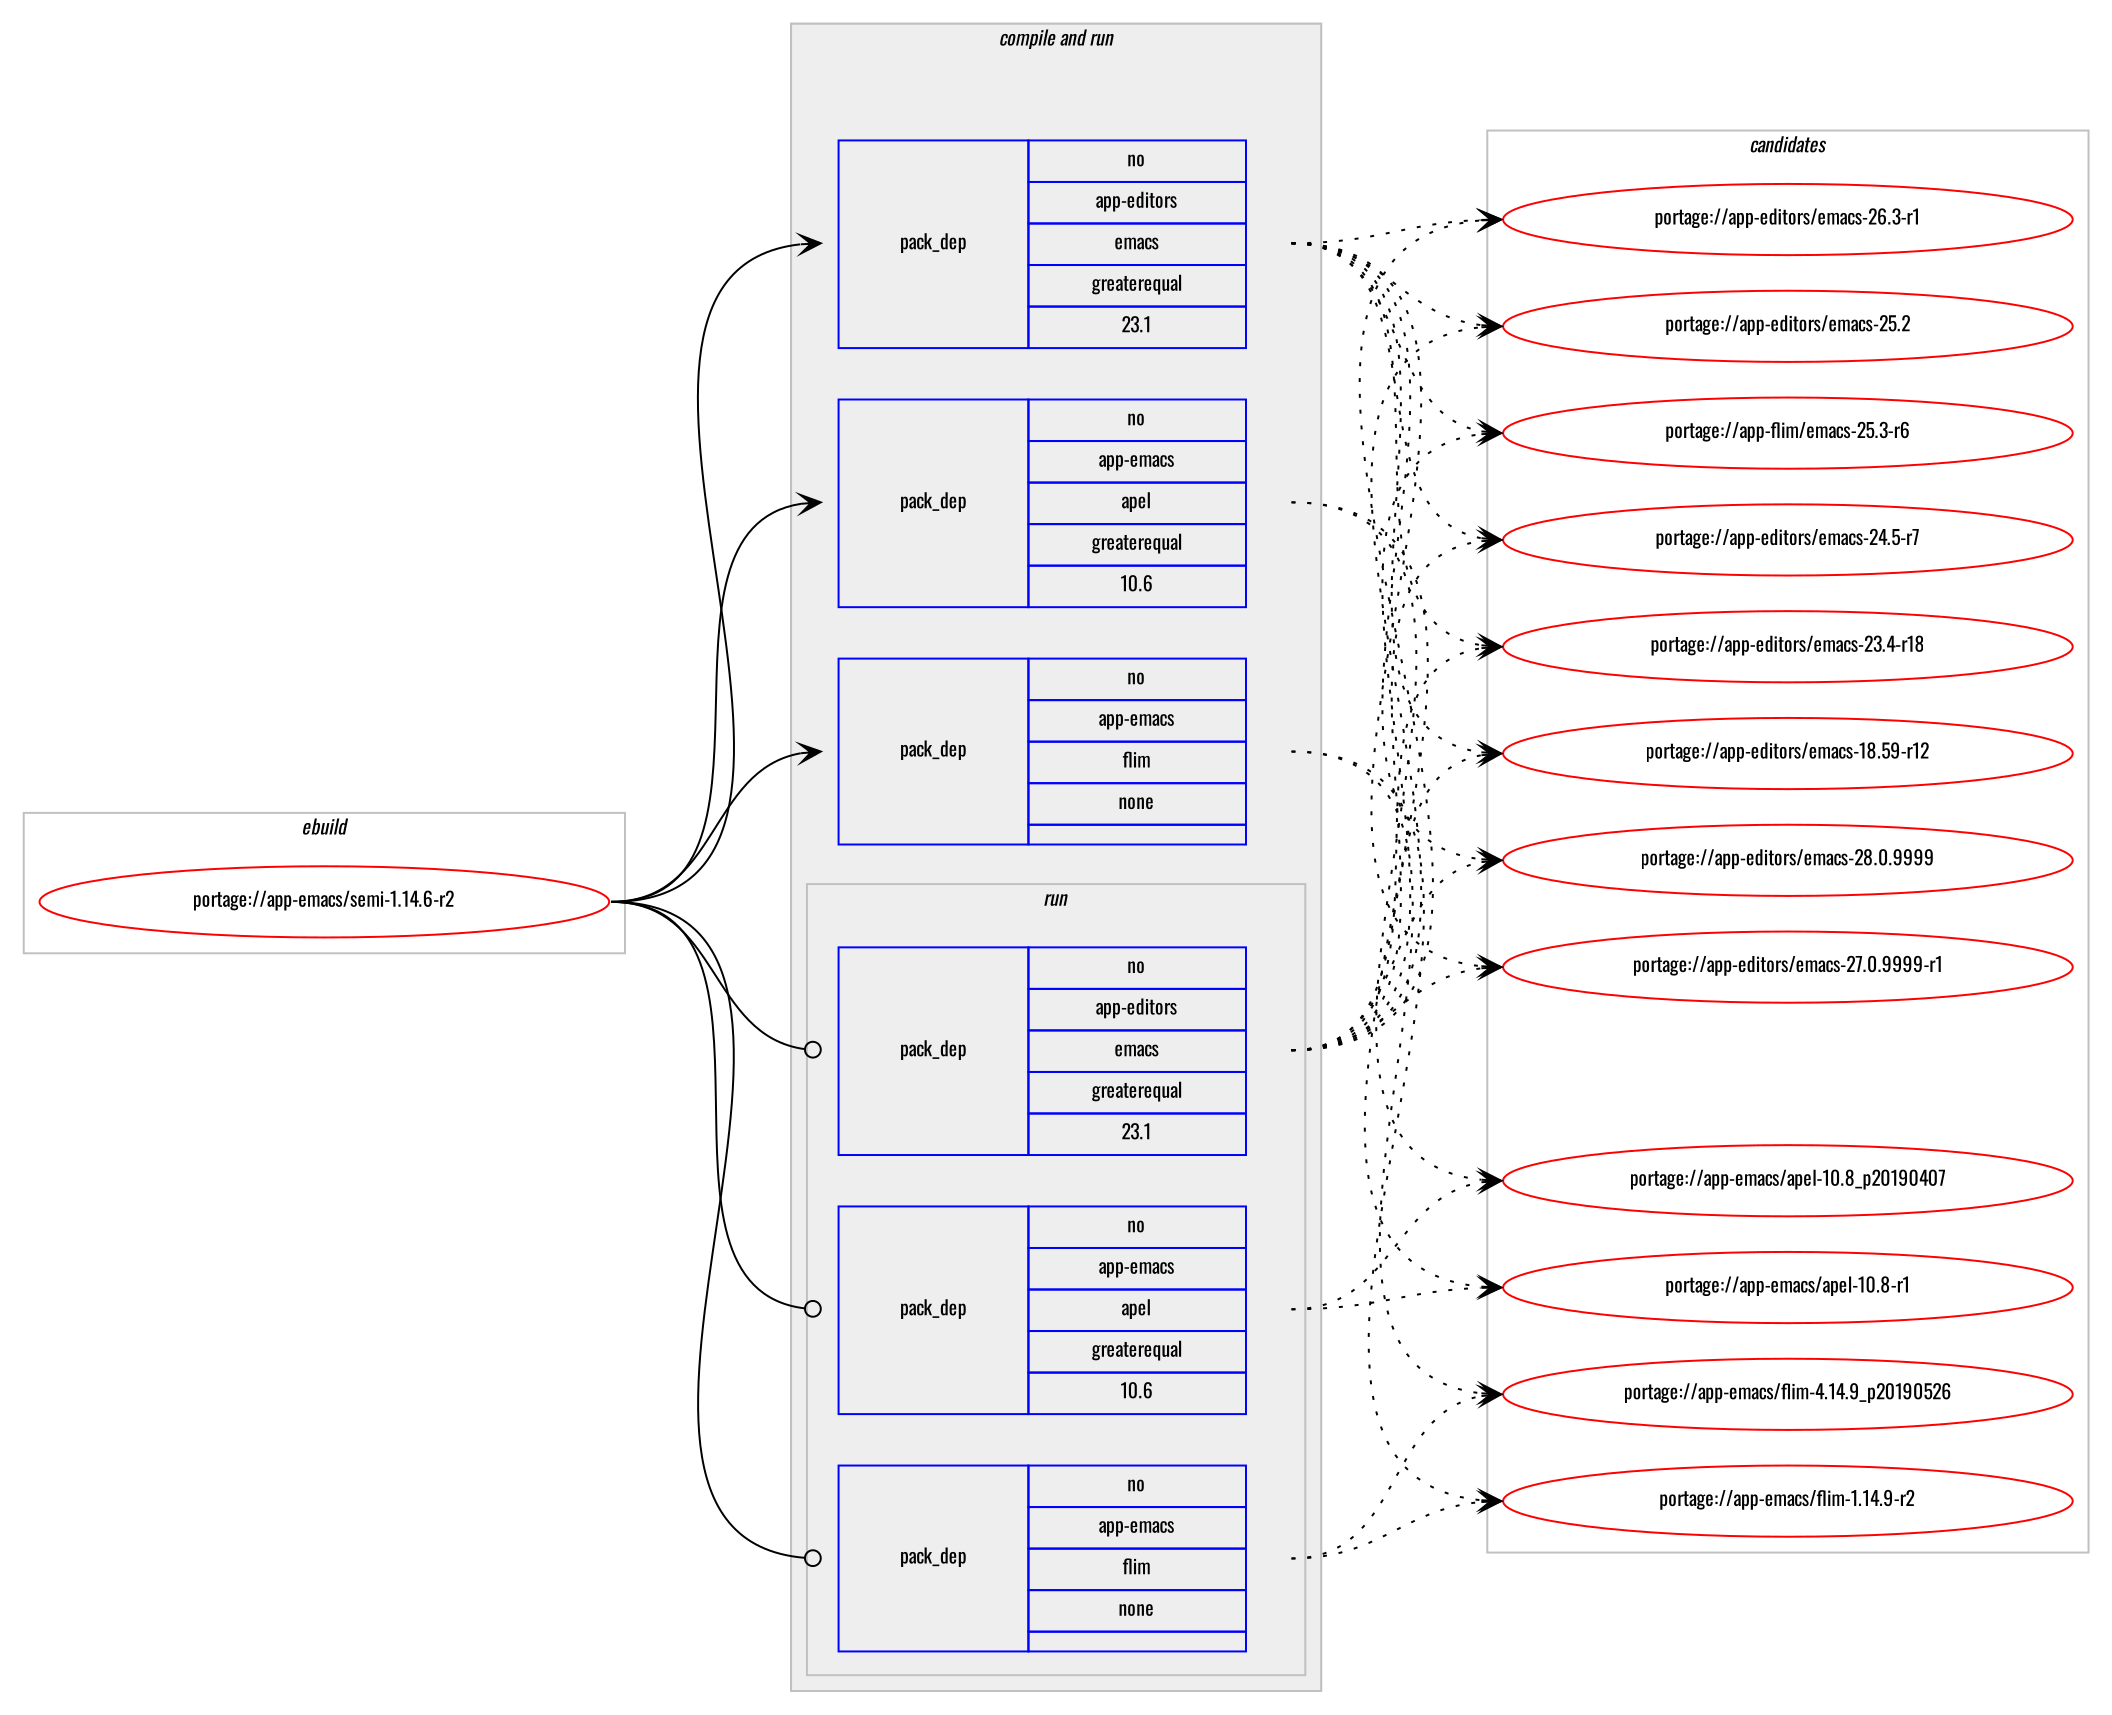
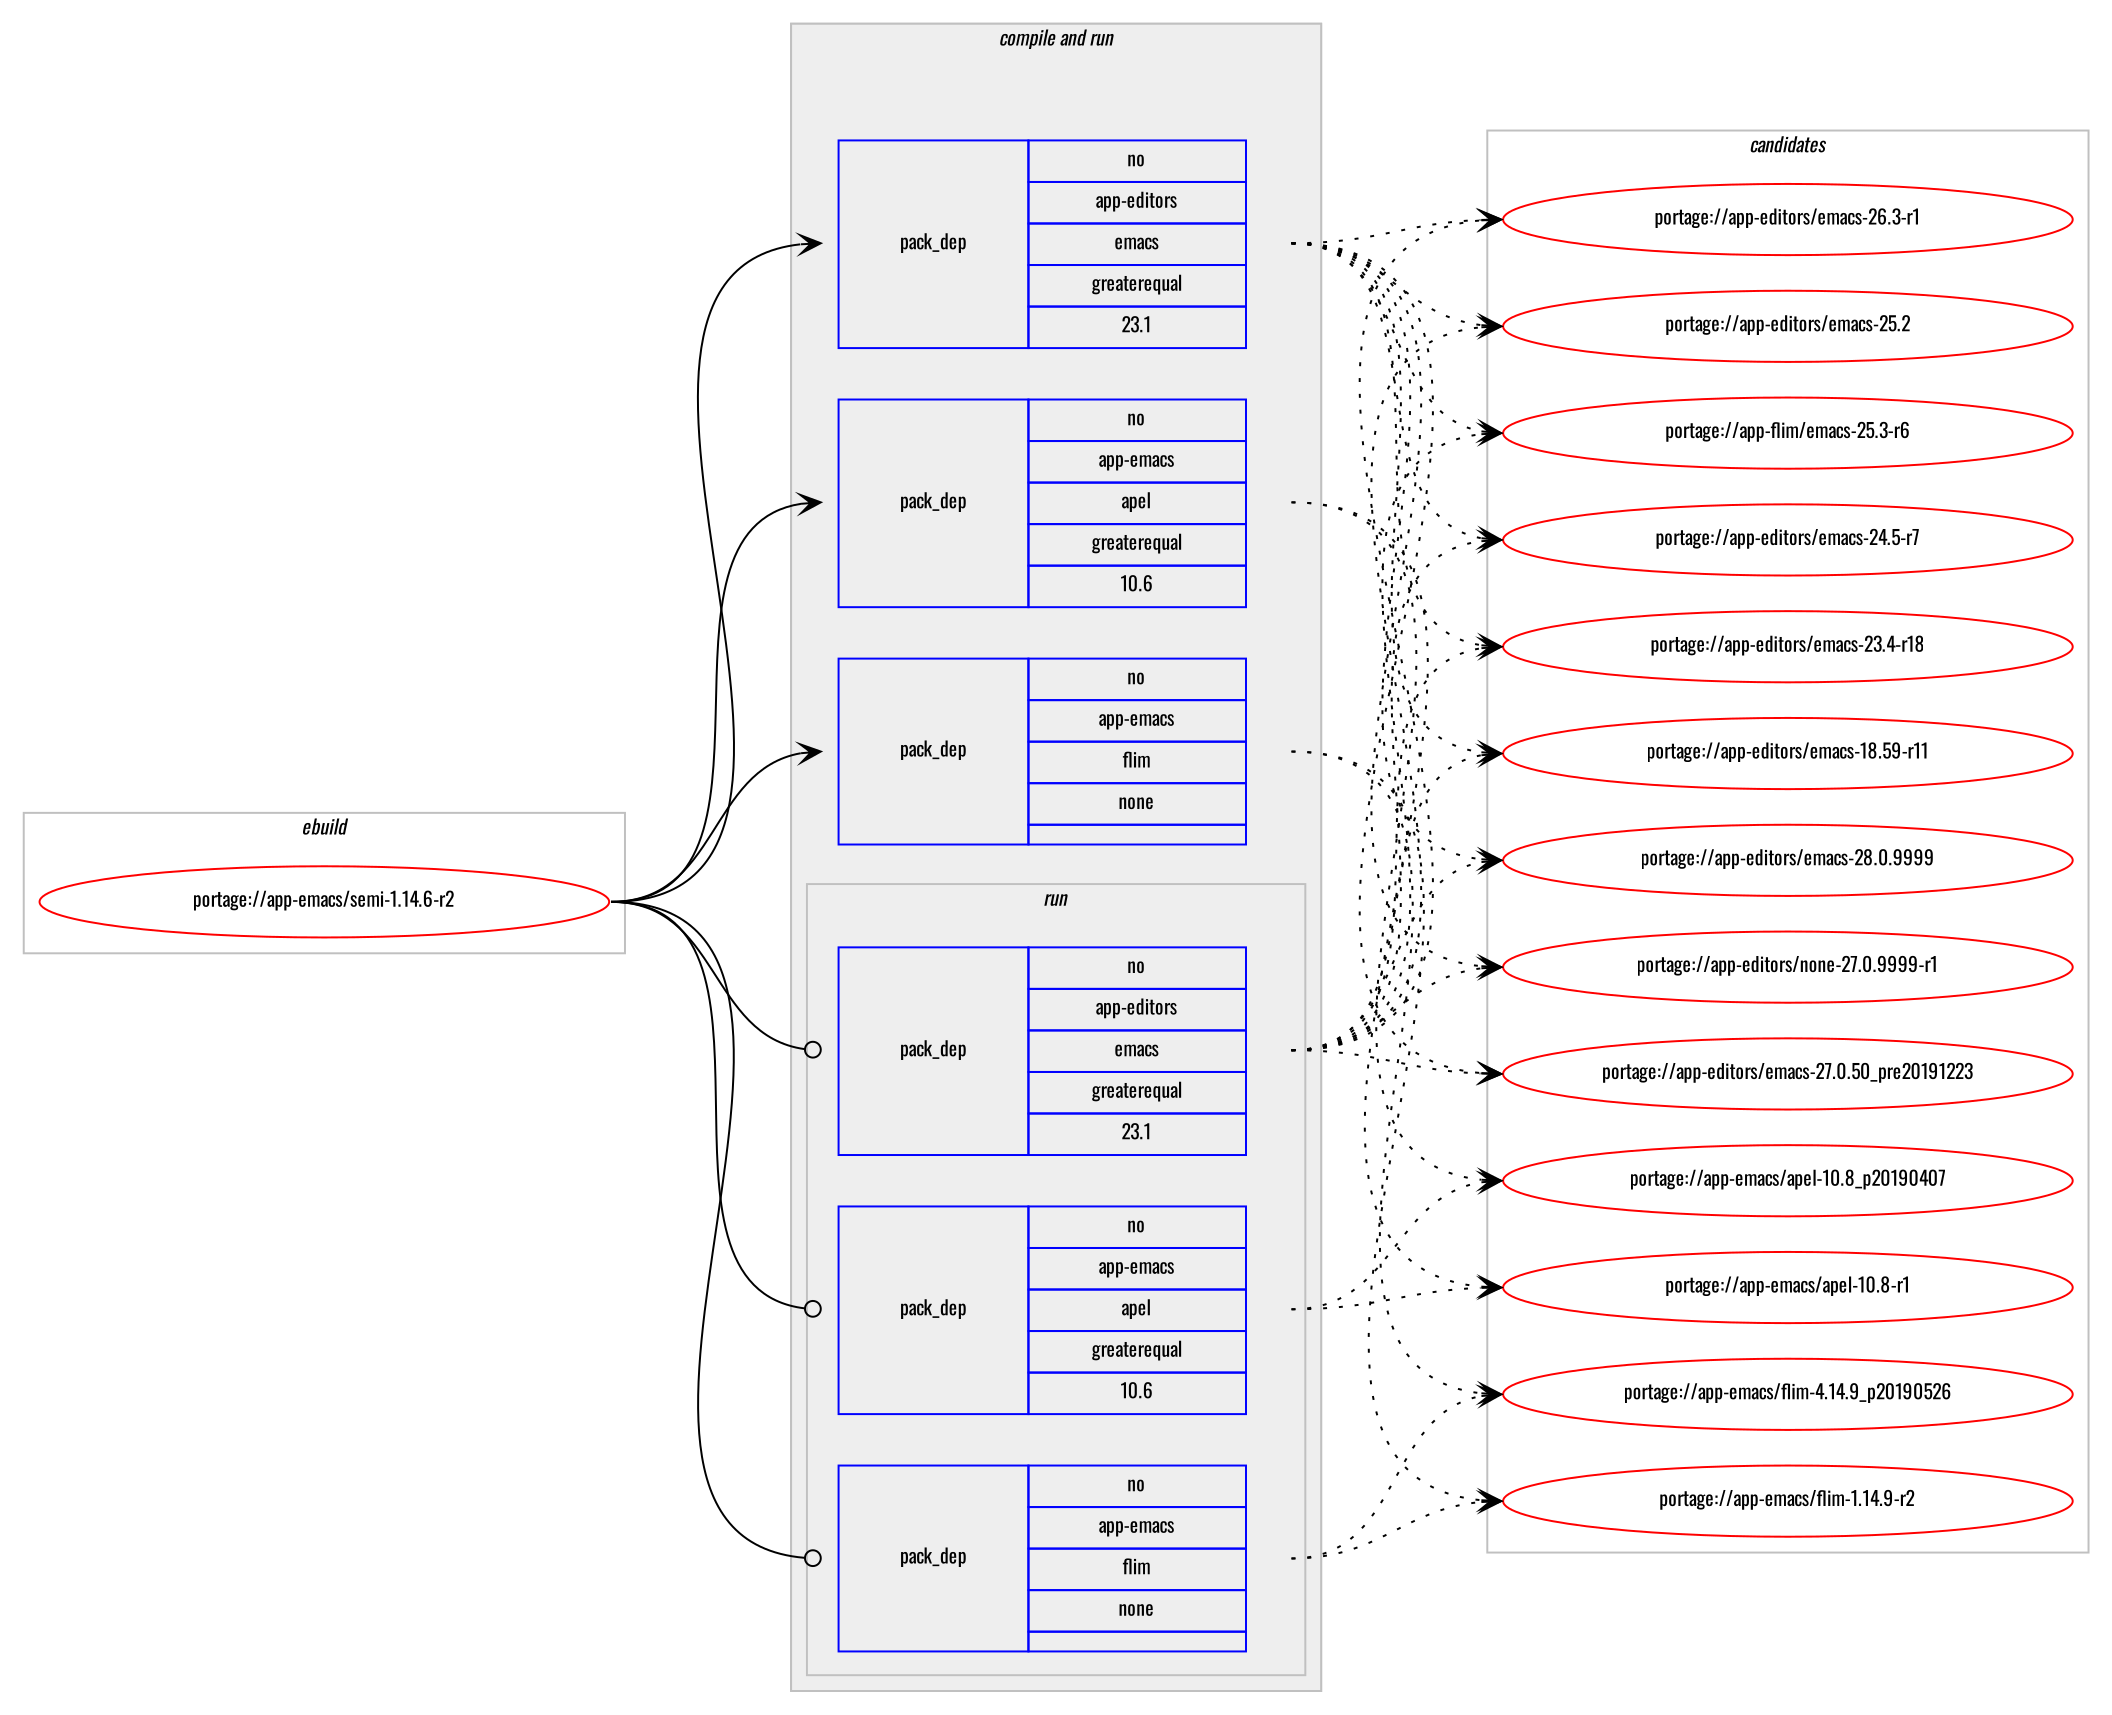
  digraph {
    compound=true
    concentrate=true
    fontname=Oswald
    fontsize=10
    newrank=true
    rankdir=LR
    ranksep=1.5
    node [color=red fontname=Oswald fontsize=10]
    edge [arrowhead=vee fontname=Oswald headport=w style=dotted tailport=e weight=100]
    n1 [label="portage://app-emacs/semi-1.14.6-r2" width=4]
    n2 [color=blue label=<<TABLE BORDER="0" CELLBORDER="1" CELLSPACING="0" CELLPADDING="4" WIDTH="220"><TR><TD ROWSPAN="6" CELLPADDING="30">pack_dep</TD></TR><TR><TD WIDTH="110">no</TD></TR><TR><TD>app-editors</TD></TR><TR><TD>emacs</TD></TR><TR><TD>greaterequal</TD></TR><TR><TD>23.1</TD></TR></TABLE>> shape=none]
    n3 [color=blue label=<<TABLE BORDER="0" CELLBORDER="1" CELLSPACING="0" CELLPADDING="4" WIDTH="220"><TR><TD ROWSPAN="6" CELLPADDING="30">pack_dep</TD></TR><TR><TD WIDTH="110">no</TD></TR><TR><TD>app-emacs</TD></TR><TR><TD>apel</TD></TR><TR><TD>greaterequal</TD></TR><TR><TD>10.6</TD></TR></TABLE>> shape=none]
    n4 [color=blue label=<<TABLE BORDER="0" CELLBORDER="1" CELLSPACING="0" CELLPADDING="4" WIDTH="220"><TR><TD ROWSPAN="6" CELLPADDING="30">pack_dep</TD></TR><TR><TD WIDTH="110">no</TD></TR><TR><TD>app-emacs</TD></TR><TR><TD>flim</TD></TR><TR><TD>none</TD></TR><TR><TD></TD></TR></TABLE>> shape=none]
    n5 [color=blue label=<<TABLE BORDER="0" CELLBORDER="1" CELLSPACING="0" CELLPADDING="4" WIDTH="220"><TR><TD ROWSPAN="6" CELLPADDING="30">pack_dep</TD></TR><TR><TD WIDTH="110">no</TD></TR><TR><TD>app-editors</TD></TR><TR><TD>emacs</TD></TR><TR><TD>greaterequal</TD></TR><TR><TD>23.1</TD></TR></TABLE>> shape=none]
    n6 [color=blue label=<<TABLE BORDER="0" CELLBORDER="1" CELLSPACING="0" CELLPADDING="4" WIDTH="220"><TR><TD ROWSPAN="6" CELLPADDING="30">pack_dep</TD></TR><TR><TD WIDTH="110">no</TD></TR><TR><TD>app-emacs</TD></TR><TR><TD>apel</TD></TR><TR><TD>greaterequal</TD></TR><TR><TD>10.6</TD></TR></TABLE>> shape=none]
    n7 [color=blue label=<<TABLE BORDER="0" CELLBORDER="1" CELLSPACING="0" CELLPADDING="4" WIDTH="220"><TR><TD ROWSPAN="6" CELLPADDING="30">pack_dep</TD></TR><TR><TD WIDTH="110">no</TD></TR><TR><TD>app-emacs</TD></TR><TR><TD>flim</TD></TR><TR><TD>none</TD></TR><TR><TD></TD></TR></TABLE>> shape=none]
    n8 [label="portage://app-editors/emacs-28.0.9999" width=4]
-   n9 [label="portage://app-editors/emacs-27.0.9999-r1" width=4]
+   n9 [label="portage://app-editors/none-27.0.9999-r1" width=4]
+   n10 [label="portage://app-editors/emacs-27.0.50_pre20191223" width=4]
    n11 [label="portage://app-editors/emacs-26.3-r1" width=4]
    n12 [label="portage://app-editors/emacs-25.2" width=4]
    n13 [label="portage://app-flim/emacs-25.3-r6" width=4]
    n14 [label="portage://app-editors/emacs-24.5-r7" width=4]
    n15 [label="portage://app-editors/emacs-23.4-r18" width=4]
-   n16 [label="portage://app-editors/emacs-18.59-r12" width=4]
+   n16 [label="portage://app-editors/emacs-18.59-r11" width=4]
    n17 [label="portage://app-emacs/apel-10.8_p20190407" width=4]
    n18 [label="portage://app-emacs/apel-10.8-r1" width=4]
    n19 [label="portage://app-emacs/flim-4.14.9_p20190526" width=4]
    n20 [label="portage://app-emacs/flim-1.14.9-r2" width=4]
    subgraph cluster_1 {
      color=gray
      label=<<i>ebuild</i>>
      rank=same
      n1
    }
    subgraph cluster_2 {
      color=gray
      label=<<i>dependencies</i>>
      subgraph cluster_3 {
        color=gray
        fillcolor="#eeeeee"
        label=<<i>compile</i>>
        style=filled
        subgraph sub_4 {
          color=gray
          fillcolor="#eeeeee"
          label=<<i>compile</i>>
          style=filled
          n2
        }
        subgraph sub_5 {
          color=gray
          fillcolor="#eeeeee"
          label=<<i>compile</i>>
          style=filled
          n3
        }
        subgraph sub_6 {
          color=gray
          fillcolor="#eeeeee"
          label=<<i>compile</i>>
          style=filled
          n4
        }
      }
      subgraph cluster_7 {
        color=gray
        fillcolor="#eeeeee"
        label=<<i>compile and run</i>>
        style=filled
      }
      subgraph cluster_8 {
        color=gray
        fillcolor="#eeeeee"
        label=<<i>run</i>>
        style=filled
        subgraph sub_9 {
          color=gray
          fillcolor="#eeeeee"
          label=<<i>run</i>>
          style=filled
          n5
        }
        subgraph sub_10 {
          color=gray
          fillcolor="#eeeeee"
          label=<<i>run</i>>
          style=filled
          n6
        }
        subgraph sub_11 {
          color=gray
          fillcolor="#eeeeee"
          label=<<i>run</i>>
          style=filled
          n7
        }
      }
    }
    subgraph cluster_12 {
      color=gray
      label=<<i>candidates</i>>
      rank=same
      subgraph sub_13 {
        color=black
        label=<<i>candidates</i>>
        nodesep=1
        rank=same
        n8
        n9
+       n10
        n11
        n12
        n13
        n14
        n15
        n16
      }
      subgraph sub_14 {
        color=black
        label=<<i>candidates</i>>
        nodesep=1
        rank=same
        n17
        n18
      }
      subgraph sub_15 {
        color=black
        label=<<i>candidates</i>>
        nodesep=1
        rank=same
        n19
        n20
      }
      subgraph sub_16 {
        color=black
        label=<<i>candidates</i>>
        nodesep=1
        rank=same
        n8
        n9
+       n10
        n11
        n12
        n13
        n14
        n15
        n16
      }
      subgraph sub_17 {
        color=black
        label=<<i>candidates</i>>
        nodesep=1
        rank=same
        n17
        n18
      }
      subgraph sub_18 {
        color=black
        label=<<i>candidates</i>>
        nodesep=1
        rank=same
        n19
        n20
      }
    }
    n1 -> n2 [style=solid weight=20]
    n1 -> n3 [style=solid weight=20]
    n1 -> n4 [style=solid weight=20]
    n1 -> n5 [arrowhead=odot style=solid weight=20]
    n1 -> n6 [arrowhead=odot style=solid weight=20]
    n1 -> n7 [arrowhead=odot style=solid weight=20]
    n2 -> n8
    n2 -> n9
+   n2 -> n10
    n2 -> n11
    n2 -> n12
    n2 -> n13
    n2 -> n14
    n2 -> n15
    n2 -> n16
    n3 -> n17
    n3 -> n18
    n4 -> n19
    n4 -> n20
    n5 -> n8
    n5 -> n9
+   n5 -> n10
    n5 -> n11
    n5 -> n12
    n5 -> n13
    n5 -> n14
    n5 -> n15
    n5 -> n16
    n6 -> n17
    n6 -> n18
    n7 -> n19
    n7 -> n20
  }
